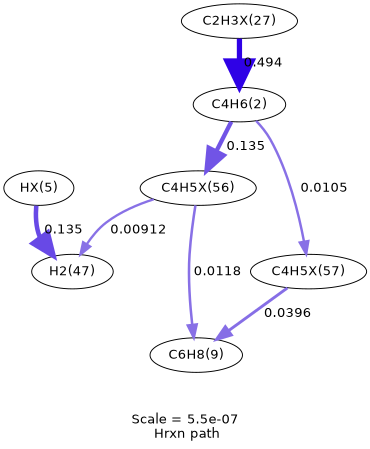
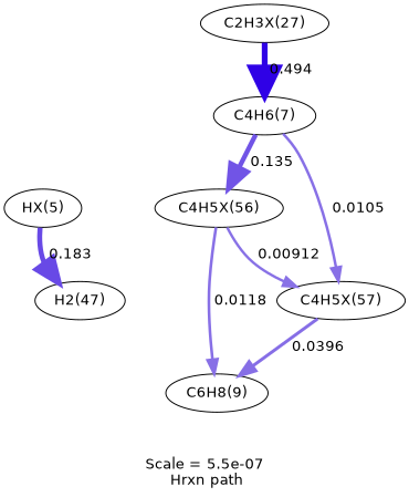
  digraph {
    fontname=Helvetica
    label="Scale = 5.5e-07\l Hrxn path"
    node [fontname=Helvetica]
    edge [fontname=Helvetica]
    n1 [label="HX(5)"]
    n2 [label="H2(47)"]
    n3 [label="C2H3X(27)"]
-   n4 [label="C4H6(2)"]
+   n4 [label="C4H6(7)"]
    n5 [label="C4H5X(56)"]
    n6 [label="C4H5X(57)"]
    n7 [label="C6H8(9)"]
-   n1 -> n2 [arrowsize=2.36 color="0.7, 0.683, 0.9" label=" 0.135" style="setlinewidth(4.72)"]
+   n1 -> n2 [arrowsize=2.36 color="0.7, 0.683, 0.9" label=" 0.183" style="setlinewidth(4.72)"]
    n3 -> n4 [arrowsize=2.73 color="0.7, 0.994, 0.9" label=" 0.494" style="setlinewidth(5.47)"]
    n4 -> n5 [arrowsize=2.25 color="0.7, 0.635, 0.9" label=" 0.135" style="setlinewidth(4.49)"]
    n4 -> n6 [arrowsize=1.28 color="0.7, 0.511, 0.9" label=" 0.0105" style="setlinewidth(2.56)"]
-   n5 -> n2 [arrowsize=1.23 color="0.7, 0.509, 0.9" label=" 0.00912" style="setlinewidth(2.45)"]
+   n5 -> n6 [arrowsize=1.23 color="0.7, 0.509, 0.9" label=" 0.00912" style="setlinewidth(2.45)"]
    n5 -> n7 [arrowsize=1.32 color="0.7, 0.512, 0.9" label=" 0.0118" style="setlinewidth(2.65)"]
    n6 -> n7 [arrowsize=1.52 color="0.7, 0.52, 0.9" label=" 0.0396" style="setlinewidth(3.03)"]
  }
